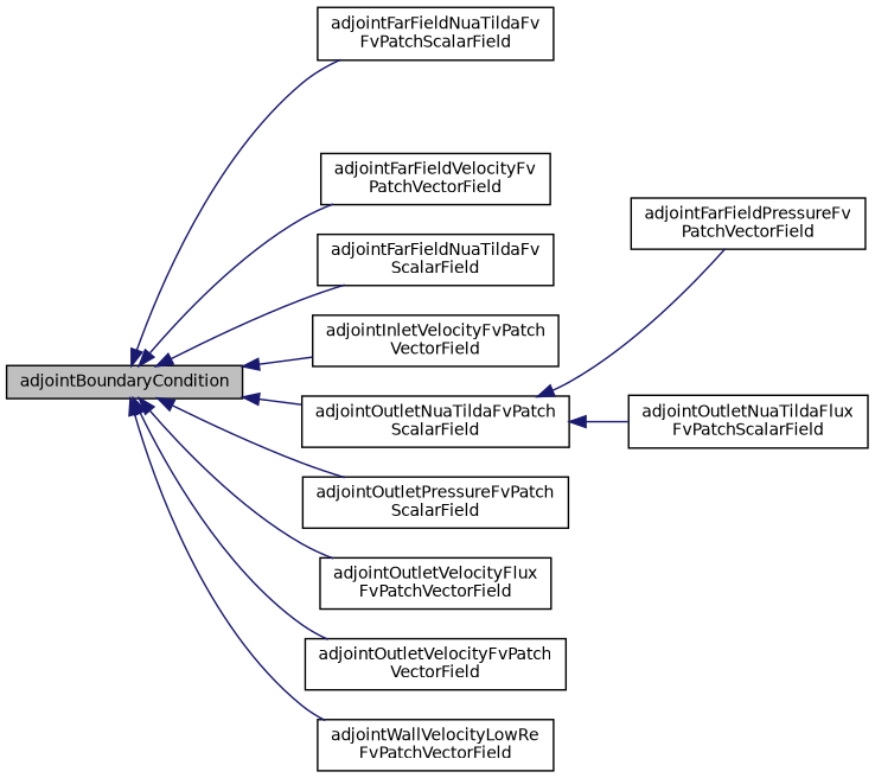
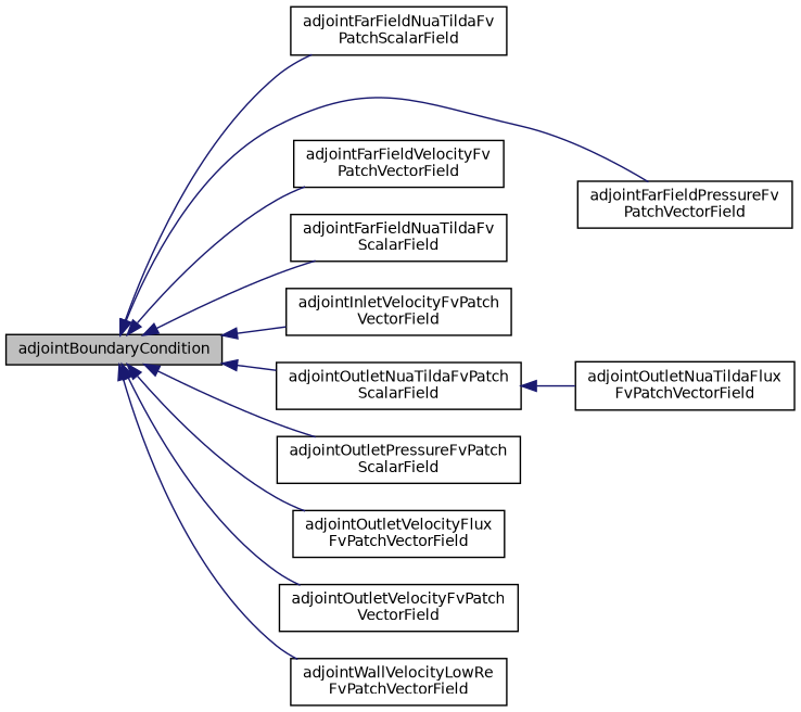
  digraph {
    rankdir=LR
    node [color=black fontname=Helvetica fontsize=10 shape=record]
    edge [color=midnightblue dir=back fontname=Helvetica fontsize=10 labelfontname=Helvetica labelfontsize=10 style=solid]
    n1 [fillcolor=grey75 fontcolor=black height=0.2 label=adjointBoundaryCondition style=filled width=0.4]
-   n2 [height=0.2 label="adjointFarFieldNuaTildaFv\lFvPatchScalarField" width=0.4]
+   n2 [height=0.2 label="adjointFarFieldNuaTildaFv\lPatchScalarField" width=0.4]
    n3 [height=0.2 label="adjointFarFieldPressureFv\lPatchVectorField" width=0.4]
    n4 [height=0.2 label="adjointFarFieldVelocityFv\lPatchVectorField" width=0.4]
    n5 [height=0.2 label="adjointFarFieldNuaTildaFv\lScalarField" width=0.4]
    n6 [height=0.2 label="adjointInletVelocityFvPatch\lVectorField" width=0.4]
    n7 [height=0.2 label="adjointOutletNuaTildaFvPatch\lScalarField" width=0.4]
    n8 [height=0.2 label="adjointOutletPressureFvPatch\lScalarField" width=0.4]
    n9 [height=0.2 label="adjointOutletVelocityFlux\lFvPatchVectorField" width=0.4]
    n10 [height=0.2 label="adjointOutletVelocityFvPatch\lVectorField" width=0.4]
    n11 [height=0.2 label="adjointWallVelocityLowRe\lFvPatchVectorField" width=0.4]
-   n12 [height=0.2 label="adjointOutletNuaTildaFlux\lFvPatchScalarField" width=0.4]
+   n12 [height=0.2 label="adjointOutletNuaTildaFlux\lFvPatchVectorField" width=0.4]
    n1 -> n2
-   n7 -> n3
+   n1 -> n3
    n1 -> n4
    n1 -> n5
    n1 -> n6
    n1 -> n7
    n1 -> n8
    n1 -> n9
    n1 -> n10
    n1 -> n11
    n7 -> n12
  }
